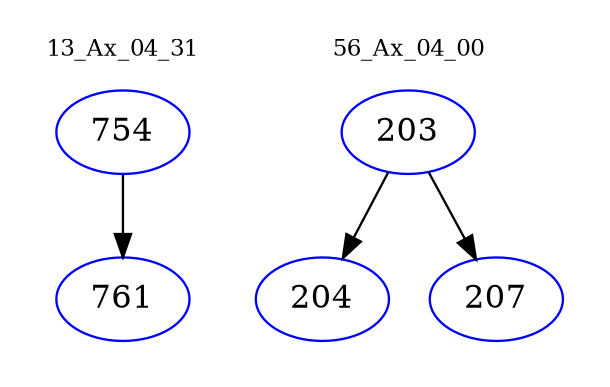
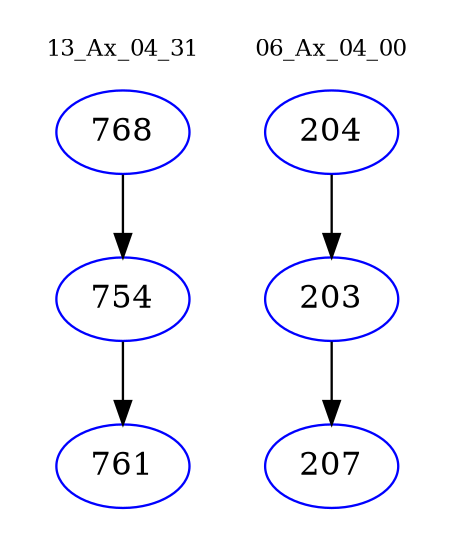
  digraph {
    node [color=blue]
    edge [color=black]
+   n1 [label=768]
    n2 [label=754]
    n3 [label=761]
    n4 [label=204]
    n5 [label=203]
    n6 [label=207]
    subgraph cluster_1 {
      color=white
      fontsize=10
      label="13_Ax_04_31"
+     n1
      n2
      n3
    }
    subgraph cluster_2 {
      color=white
      fontsize=10
-     label="56_Ax_04_00"
+     label="06_Ax_04_00"
      n4
      n5
      n6
    }
+   n1 -> n2
    n2 -> n3
-   n5 -> n4
+   n4 -> n5
    n5 -> n6
  }
